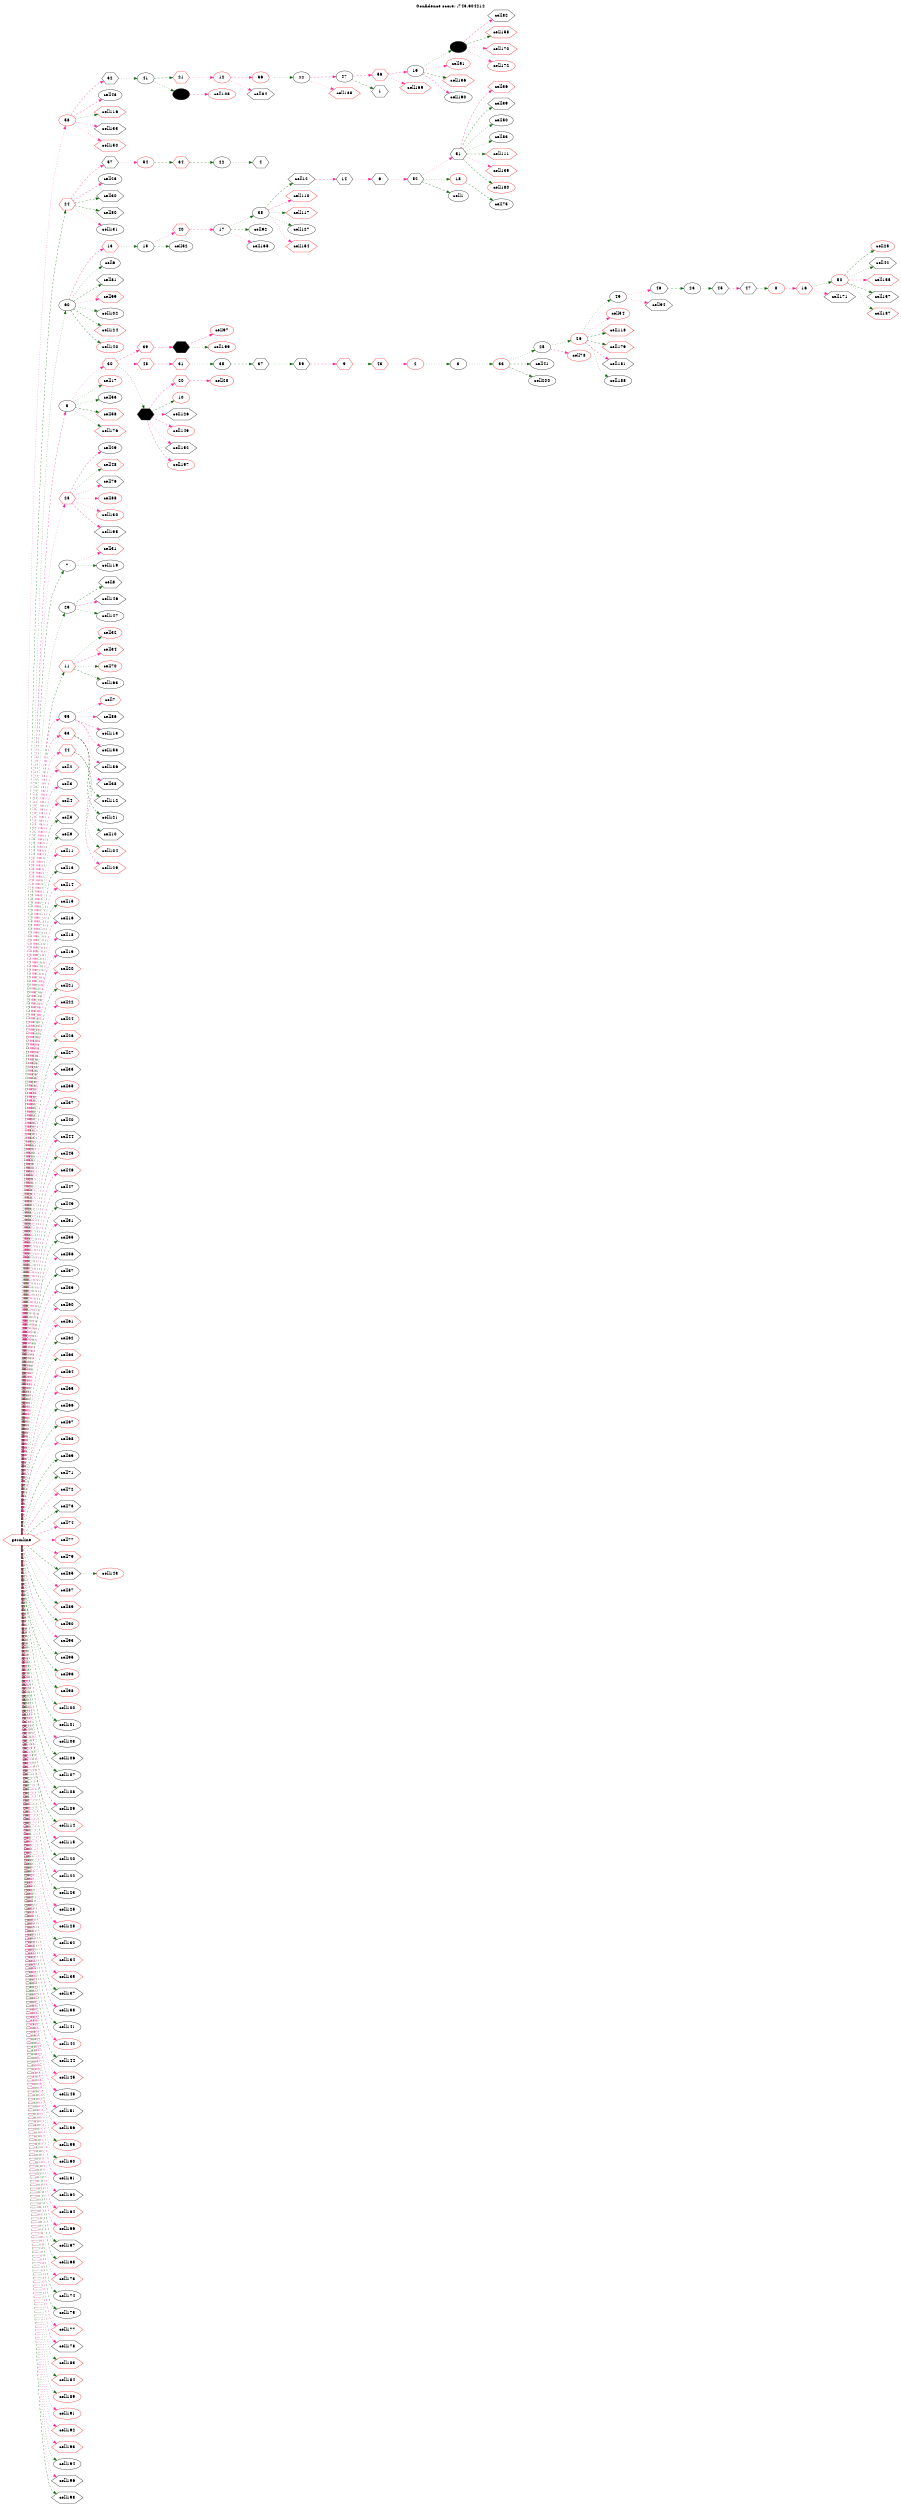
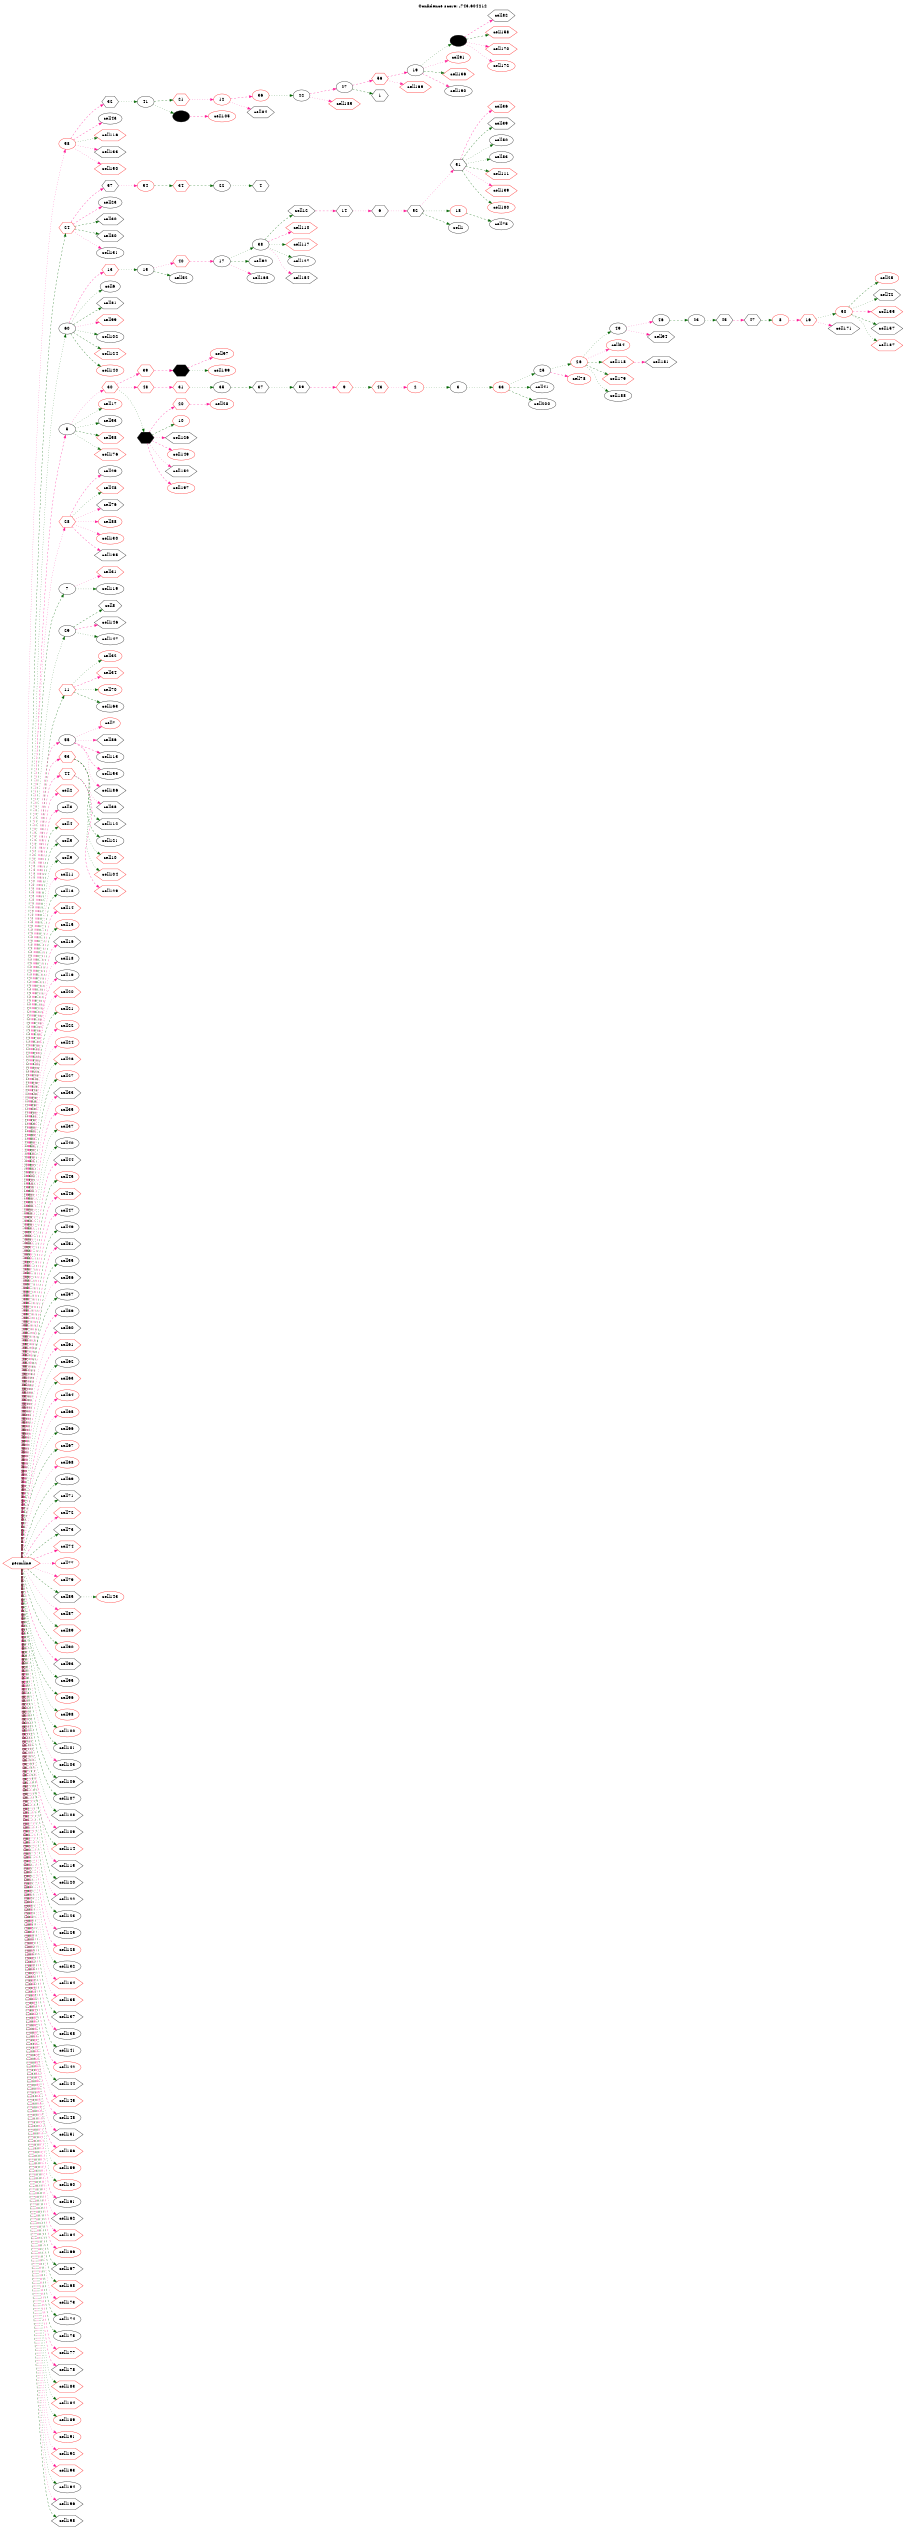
  digraph {
    label="Confidence score: -743.604212"
    labelloc=t
    rankdir=LR
    node [color=black shape=hexagon]
    edge [color=deeppink style=dashed]
    n1 [label=19 shape=ellipse]
    n2 [label=27 shape=ellipse style=filled]
    cell91 [color=red shape=ellipse]
    cell136 [color=red]
    cell190 [shape=ellipse]
    cell82
    cell158 [color=red]
    cell170 [color=red]
    cell172 [color=red shape=ellipse]
    n10 [color=red label=56]
    cell169 [color=red]
    n12 [label=27 shape=ellipse]
    n13 [label=1]
    n14 [label=42 shape=ellipse]
    cell185 [color=red]
    n16 [color=red label=36 shape=ellipse]
    n17 [color=red label=12 shape=ellipse]
    cell84
    n19 [color=red label=21]
    n20 [label=41 shape=ellipse]
    n21 [label=58 shape=ellipse style=filled]
    cell105 [color=red shape=ellipse]
    n23 [label=32]
    n24 [color=red label=58 shape=ellipse]
    cell43 [shape=ellipse]
    cell116 [color=red]
    cell133
    cell150 [color=red]
    n29 [label=52]
    n30 [label=51]
    n31 [color=red label=18 shape=ellipse]
    cell1 [shape=ellipse]
    cell36 [color=red]
    cell39
    cell50 [shape=ellipse]
    cell83 [shape=ellipse]
    cell111 [color=red]
    cell139 [color=red]
    cell180 [color=red shape=ellipse]
    cell75 [shape=ellipse]
    n41 [label=6]
    n42 [label=14]
    n43 [label=4]
    n44 [label=22 shape=ellipse]
    n45 [color=red label=34]
    n46 [color=red label=54 shape=ellipse]
    n47 [label=57]
    n48 [color=red label=24]
    cell23 [shape=ellipse]
    cell30
    cell80
    cell131 [shape=ellipse]
    n53 [label=17 shape=ellipse]
    n54 [label=38 shape=ellipse]
    cell92 [shape=ellipse]
    cell165 [shape=ellipse]
    cell12
    cell110 [color=red]
    cell117 [color=red]
    cell127 [shape=ellipse]
-   cell154 [color=red]
+   cell154
    n62 [color=red label=40]
    n63 [label=15 shape=ellipse]
    cell52 [shape=ellipse]
    n65 [color=red label=13]
    n66 [label=60 shape=ellipse]
    cell6 [shape=ellipse]
    cell81
    cell99 [color=red]
    cell102 [shape=ellipse]
    cell124 [color=red]
    cell140 [color=red shape=ellipse]
    n73 [color=red label=39]
    n74 [label=30 style=filled]
    cell97 [color=red shape=ellipse]
    cell199 [color=red shape=ellipse]
    n77 [color=red label=16]
    n78 [color=red label=50 shape=ellipse]
    cell171
    cell25 [color=red shape=ellipse]
    cell42
    cell155 [color=red]
    cell157
    cell187 [color=red]
    n85 [color=red label=8 shape=ellipse]
    n86 [label=47]
    n87 [label=45]
    n88 [label=23 shape=ellipse]
    n89 [label=46 shape=ellipse]
    n90 [label=49 shape=ellipse]
    cell94
    n92 [color=red label=26 shape=ellipse]
    cell54 [color=red shape=ellipse]
    cell118 [color=red]
    cell179 [color=red]
    cell181
    cell188 [shape=ellipse]
    n98 [label=25 shape=ellipse]
    cell78 [color=red shape=ellipse]
    n100 [color=red label=33 shape=ellipse]
    cell41 [shape=ellipse]
    cell200 [shape=ellipse]
    n103 [label=3 shape=ellipse]
    n104 [color=red label=2 shape=ellipse]
    n105 [color=red label=43]
    n106 [color=red label=9]
    n107 [label=59]
    n108 [label=37]
    n109 [label=35 shape=ellipse]
    n110 [color=red label=31]
    n111 [color=red label=48]
    n112 [label=5 style=filled]
    n113 [color=red label=20]
    n114 [color=red label=10 shape=ellipse]
    cell126
    cell149 [color=red shape=ellipse]
    cell152
    cell197 [color=red shape=ellipse]
    cell28 [color=red shape=ellipse]
    n120 [color=red label=30]
    n121 [label=5 shape=ellipse]
    cell17 [color=red shape=ellipse]
    cell53 [shape=ellipse]
    cell58 [color=red]
    cell176 [color=red]
    n126 [color=red label=germline]
    n127 [color=red label=28]
    n128 [label=7 shape=ellipse]
    n129 [label=29 shape=ellipse]
    n130 [color=red label=11]
    n131 [label=55 shape=ellipse]
    n132 [color=red label=53]
    n133 [color=red label=44]
    cell2 [color=red]
    cell3 [shape=ellipse]
    cell4 [color=red]
    cell5
    cell9
    cell11 [color=red shape=ellipse]
    cell13 [shape=ellipse]
    cell14 [color=red]
    cell15 [color=red shape=ellipse]
    cell16
    cell18 [shape=ellipse]
    cell19 [shape=ellipse]
    cell20 [color=red]
    cell21 [color=red shape=ellipse]
    cell22 [color=red shape=ellipse]
    cell24 [color=red shape=ellipse]
    cell26 [color=red]
    cell27 [color=red shape=ellipse]
    cell33
    cell35 [color=red shape=ellipse]
    cell37 [color=red shape=ellipse]
    cell40 [shape=ellipse]
    cell44
    cell45 [color=red shape=ellipse]
    cell46 [color=red]
    cell47 [shape=ellipse]
    cell49 [shape=ellipse]
    cell51
    cell55 [shape=ellipse]
    cell56
    cell57 [shape=ellipse]
    cell59 [shape=ellipse]
    cell60
    cell61 [color=red]
    cell62 [shape=ellipse]
    cell63 [color=red]
    cell64 [color=red shape=ellipse]
    cell65 [color=red shape=ellipse]
    cell66 [shape=ellipse]
    cell67 [color=red shape=ellipse]
    cell68 [color=red shape=ellipse]
    cell69 [shape=ellipse]
    cell71
    cell72 [color=red]
    cell73
    cell74 [color=red]
    cell77 [color=red shape=ellipse]
    cell79 [color=red]
    cell85
    cell87 [color=red]
    cell89 [color=red]
    cell90 [color=red shape=ellipse]
    cell93
    cell95 [shape=ellipse]
    cell96 [color=red shape=ellipse]
    cell98 [color=red shape=ellipse]
    cell100 [color=red shape=ellipse]
    cell101 [shape=ellipse]
    cell103 [shape=ellipse]
    cell106
    cell107 [shape=ellipse]
    cell108
    cell109
    cell114 [color=red]
    cell115
    cell120
    cell122
    cell123 [shape=ellipse]
    cell125 [shape=ellipse]
    cell128 [color=red shape=ellipse]
    cell132 [shape=ellipse]
    cell134 [color=red]
    cell135 [color=red]
    cell137
    cell138 [shape=ellipse]
    cell141 [shape=ellipse]
    cell142 [color=red shape=ellipse]
    cell144
    cell145 [color=red]
    cell148 [shape=ellipse]
    cell151
    cell156 [color=red]
    cell159 [color=red shape=ellipse]
    cell160 [color=red shape=ellipse]
    cell161 [shape=ellipse]
    cell162
    cell164 [color=red]
    cell166 [color=red shape=ellipse]
    cell167
    cell168 [color=red]
    cell173 [color=red]
    cell174 [shape=ellipse]
    cell175 [shape=ellipse]
    cell177 [color=red]
    cell178
    cell183 [color=red]
    cell184 [color=red]
    cell189 [color=red shape=ellipse]
    cell191 [color=red shape=ellipse]
    cell192 [color=red]
    cell193 [color=red]
    cell194 [shape=ellipse]
    cell196
    cell198
    cell29 [shape=ellipse]
    cell48 [color=red]
    cell76
    cell88 [color=red shape=ellipse]
    cell130 [color=red shape=ellipse]
    cell195
    cell31 [color=red]
    cell119 [shape=ellipse]
    cell8
    cell146
    cell147 [shape=ellipse]
    cell32 [color=red shape=ellipse]
    cell34 [color=red]
    cell70 [color=red shape=ellipse]
    cell163 [shape=ellipse]
    cell7 [color=red shape=ellipse]
    cell86
    cell113 [shape=ellipse]
    cell153 [shape=ellipse]
    cell186
    cell38
    cell112
    cell121 [shape=ellipse]
-   cell10
+   cell10 [color=red]
    cell104 [color=red]
    cell129 [color=red]
    cell143 [color=red shape=ellipse]
    n1 -> n2 [color=darkgreen style=dotted]
    n1 -> cell91 [style=dotted]
    n1 -> cell136 [color=darkgreen]
    n1 -> cell190
    n2 -> cell82
    n2 -> cell158 [color=darkgreen]
    n2 -> cell170 [style=dotted]
    n2 -> cell172 [style=dotted]
    n10 -> n1
    n10 -> cell169 [style=dotted]
    n12 -> n10
    n12 -> n13 [color=darkgreen]
    n14 -> n12
    n14 -> cell185 [style=dotted]
    n16 -> n14 [color=darkgreen style=dotted]
    n17 -> n16
    n17 -> cell84 [style=dotted]
    n19 -> n17 [style=dotted]
    n20 -> n19 [color=darkgreen]
    n20 -> n21 [color=darkgreen style=dotted]
    n21 -> cell105
    n23 -> n20 [color=darkgreen style=dotted]
    n24 -> n23
    n24 -> cell43
    n24 -> cell116 [color=darkgreen style=dotted]
    n24 -> cell133 [style=dotted]
    n24 -> cell150 [style=dotted]
    n29 -> n30 [style=dotted]
    n29 -> n31 [color=darkgreen style=dotted]
    n29 -> cell1 [color=darkgreen]
    n30 -> cell36
    n30 -> cell39 [color=darkgreen]
    n30 -> cell50 [color=darkgreen style=dotted]
    n30 -> cell83 [color=darkgreen style=dotted]
    n30 -> cell111 [color=darkgreen]
    n30 -> cell139 [style=dotted]
    n30 -> cell180 [color=darkgreen]
    n31 -> cell75 [color=darkgreen]
    n41 -> n29 [style=dotted]
    n42 -> n41 [style=dotted]
    n44 -> n43 [color=darkgreen style=dotted]
    n45 -> n44 [color=darkgreen]
    n46 -> n45 [color=darkgreen]
    n47 -> n46 [style=dotted]
    n48 -> n47
    n48 -> cell23
    n48 -> cell30 [color=darkgreen]
    n48 -> cell80 [color=darkgreen]
    n48 -> cell131 [style=dotted]
    n53 -> n54 [color=darkgreen style=dotted]
    n53 -> cell92 [color=darkgreen]
    n53 -> cell165 [style=dotted]
    n54 -> cell12 [color=darkgreen]
    n54 -> cell110
    n54 -> cell117 [color=darkgreen style=dotted]
    n54 -> cell127 [color=darkgreen style=dotted]
    n54 -> cell154 [style=dotted]
    cell12 -> n42
    n62 -> n53
    n63 -> n62 [style=dotted]
    n63 -> cell52 [color=darkgreen]
    n65 -> n63 [color=darkgreen style=dotted]
    n66 -> n65
    n66 -> cell6 [color=darkgreen style=dotted]
    n66 -> cell81 [color=darkgreen]
    n66 -> cell99 [style=dotted]
    n66 -> cell102 [color=darkgreen style=dotted]
    n66 -> cell124 [color=darkgreen]
    n66 -> cell140 [color=darkgreen]
    n73 -> n74
    n74 -> cell97
    n74 -> cell199 [color=darkgreen style=dotted]
    n77 -> n78 [color=darkgreen style=dotted]
    n77 -> cell171 [style=dotted]
    n78 -> cell25 [color=darkgreen]
    n78 -> cell42 [color=darkgreen style=dotted]
    n78 -> cell155
    n78 -> cell157 [color=darkgreen]
    n78 -> cell187 [color=darkgreen style=dotted]
    n85 -> n77
    n86 -> n85 [color=darkgreen]
    n87 -> n86
    n88 -> n87 [color=darkgreen style=dotted]
    n89 -> n88 [color=darkgreen]
    n90 -> n89 [style=dotted]
    n90 -> cell94 [style=dotted]
    n92 -> n90 [color=darkgreen style=dotted]
    n92 -> cell54 [style=dotted]
    n92 -> cell118 [color=darkgreen]
    n92 -> cell179 [color=darkgreen]
-   n92 -> cell181
+   cell118 -> cell181
    n92 -> cell188 [color=darkgreen style=dotted]
    n98 -> n92 [color=darkgreen style=dotted]
    n98 -> cell78
    n100 -> n98 [color=darkgreen style=dotted]
    n100 -> cell41 [color=darkgreen]
    n100 -> cell200 [color=darkgreen]
    n103 -> n100 [color=darkgreen style=dotted]
    n104 -> n103 [color=darkgreen style=dotted]
    n105 -> n104 [style=dotted]
    n106 -> n105 [color=darkgreen style=dotted]
    n107 -> n106
    n108 -> n107 [color=darkgreen style=dotted]
    n109 -> n108 [color=darkgreen]
    n110 -> n109 [color=darkgreen style=dotted]
    n111 -> n110
    n112 -> n113
    n112 -> n114 [color=darkgreen]
    n112 -> cell126 [style=dotted]
    n112 -> cell149
    n112 -> cell152 [style=dotted]
    n112 -> cell197
    n113 -> cell28
    n120 -> n73
    n120 -> n111 [style=dotted]
    n120 -> n112 [color=darkgreen style=dotted]
    n121 -> n120 [style=dotted]
    n121 -> cell17 [color=darkgreen style=dotted]
    n121 -> cell53 [color=darkgreen style=dotted]
    n121 -> cell58 [color=darkgreen]
    n121 -> cell176 [color=darkgreen style=dotted]
    n126 -> n24 [style=dotted]
    n126 -> n48 [color=darkgreen]
    n126 -> n66 [color=darkgreen style=dotted]
    n126 -> n121
    n126 -> n127 [style=dotted]
    n126 -> n128 [color=darkgreen]
    n126 -> n129 [color=darkgreen style=dotted]
    n126 -> n130 [color=darkgreen]
    n126 -> n131
    n126 -> n132
    n126 -> n133
    n126 -> cell2
    n126 -> cell3
-   n126 -> cell4
+   n126 -> cell4 [color=darkgreen]
    n126 -> cell5 [color=darkgreen]
    n126 -> cell9 [color=darkgreen style=dotted]
    n126 -> cell11 [style=dotted]
    n126 -> cell13 [color=darkgreen]
    n126 -> cell14
    n126 -> cell15 [color=darkgreen]
    n126 -> cell16
    n126 -> cell18 [style=dotted]
    n126 -> cell19
    n126 -> cell20 [style=dotted]
    n126 -> cell21 [color=darkgreen]
    n126 -> cell22 [style=dotted]
    n126 -> cell24 [style=dotted]
    n126 -> cell26 [color=darkgreen style=dotted]
    n126 -> cell27 [color=darkgreen]
    n126 -> cell33 [style=dotted]
    n126 -> cell35
    n126 -> cell37 [color=darkgreen style=dotted]
    n126 -> cell40 [color=darkgreen style=dotted]
    n126 -> cell44
    n126 -> cell45 [color=darkgreen]
    n126 -> cell46
    n126 -> cell47
    n126 -> cell49 [color=darkgreen]
    n126 -> cell51
    n126 -> cell55 [color=darkgreen]
    n126 -> cell56 [style=dotted]
    n126 -> cell57 [color=darkgreen]
    n126 -> cell59
    n126 -> cell60 [style=dotted]
    n126 -> cell61
    n126 -> cell62 [color=darkgreen style=dotted]
    n126 -> cell63 [color=darkgreen style=dotted]
    n126 -> cell64
    n126 -> cell65 [style=dotted]
    n126 -> cell66 [color=darkgreen style=dotted]
    n126 -> cell67 [color=darkgreen]
    n126 -> cell68 [style=dotted]
    n126 -> cell69 [color=darkgreen]
    n126 -> cell71 [color=darkgreen style=dotted]
    n126 -> cell72
    n126 -> cell73 [color=darkgreen]
    n126 -> cell74
    n126 -> cell77 [style=dotted]
    n126 -> cell79 [style=dotted]
    n126 -> cell85 [color=darkgreen]
    n126 -> cell87 [style=dotted]
    n126 -> cell89 [color=darkgreen style=dotted]
    n126 -> cell90 [color=darkgreen]
    n126 -> cell93
    n126 -> cell95 [color=darkgreen style=dotted]
    n126 -> cell96 [color=darkgreen]
    n126 -> cell98 [color=darkgreen style=dotted]
    n126 -> cell100 [color=darkgreen style=dotted]
    n126 -> cell101 [color=darkgreen]
    n126 -> cell103 [style=dotted]
    n126 -> cell106 [color=darkgreen]
    n126 -> cell107 [color=darkgreen]
    n126 -> cell108 [color=darkgreen style=dotted]
    n126 -> cell109
    n126 -> cell114 [color=darkgreen]
    n126 -> cell115 [style=dotted]
    n126 -> cell120 [color=darkgreen]
    n126 -> cell122 [style=dotted]
    n126 -> cell123 [color=darkgreen]
    n126 -> cell125 [style=dotted]
    n126 -> cell128
    n126 -> cell132 [color=darkgreen style=dotted]
    n126 -> cell134 [style=dotted]
    n126 -> cell135 [style=dotted]
    n126 -> cell137 [color=darkgreen]
    n126 -> cell138
    n126 -> cell141 [color=darkgreen]
    n126 -> cell142
    n126 -> cell144 [color=darkgreen]
    n126 -> cell145 [style=dotted]
    n126 -> cell148
    n126 -> cell151 [style=dotted]
    n126 -> cell156
    n126 -> cell159 [color=darkgreen style=dotted]
    n126 -> cell160 [color=darkgreen style=dotted]
    n126 -> cell161
    n126 -> cell162 [style=dotted]
    n126 -> cell164
    n126 -> cell166
    n126 -> cell167 [color=darkgreen]
    n126 -> cell168 [color=darkgreen]
    n126 -> cell173 [style=dotted]
    n126 -> cell174 [color=darkgreen]
    n126 -> cell175 [color=darkgreen]
    n126 -> cell177
    n126 -> cell178
    n126 -> cell183 [color=darkgreen style=dotted]
    n126 -> cell184 [color=darkgreen style=dotted]
    n126 -> cell189 [color=darkgreen style=dotted]
    n126 -> cell191 [style=dotted]
    n126 -> cell192 [style=dotted]
    n126 -> cell193 [style=dotted]
    n126 -> cell194 [color=darkgreen style=dotted]
    n126 -> cell196 [style=dotted]
    n126 -> cell198 [color=darkgreen]
    n127 -> cell29
    n127 -> cell48 [color=darkgreen style=dotted]
    n127 -> cell76 [style=dotted]
    n127 -> cell88 [style=dotted]
    n127 -> cell130 [style=dotted]
    n127 -> cell195
    n128 -> cell31 [style=dotted]
    n128 -> cell119 [color=darkgreen style=dotted]
    n129 -> cell8 [color=darkgreen]
    n129 -> cell146
    n129 -> cell147 [color=darkgreen style=dotted]
    n130 -> cell32 [color=darkgreen style=dotted]
    n130 -> cell34
    n130 -> cell70 [color=darkgreen style=dotted]
    n130 -> cell163 [color=darkgreen]
    n131 -> cell7 [style=dotted]
    n131 -> cell86 [style=dotted]
    n131 -> cell113
    n131 -> cell153
    n131 -> cell186 [style=dotted]
    n132 -> cell38 [style=dotted]
    n132 -> cell112 [color=darkgreen]
    n132 -> cell121 [color=darkgreen]
    n133 -> cell10 [color=darkgreen style=dotted]
    n133 -> cell104 [color=darkgreen style=dotted]
    n133 -> cell129
    cell85 -> cell143 [color=darkgreen style=dotted]
  }
